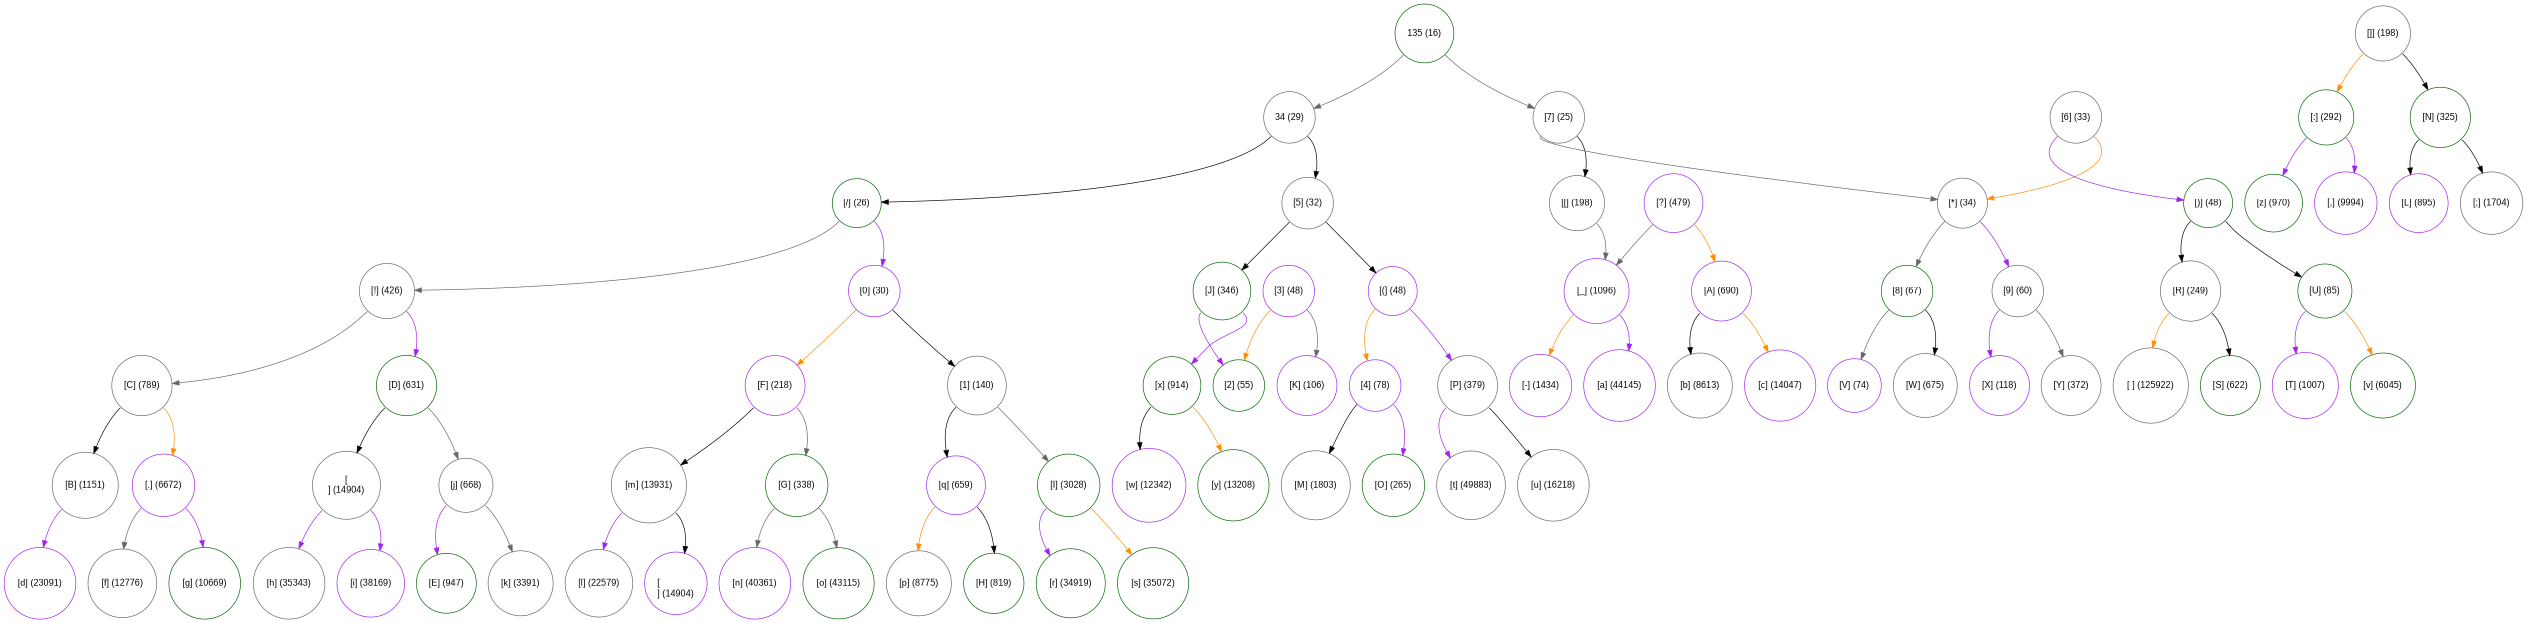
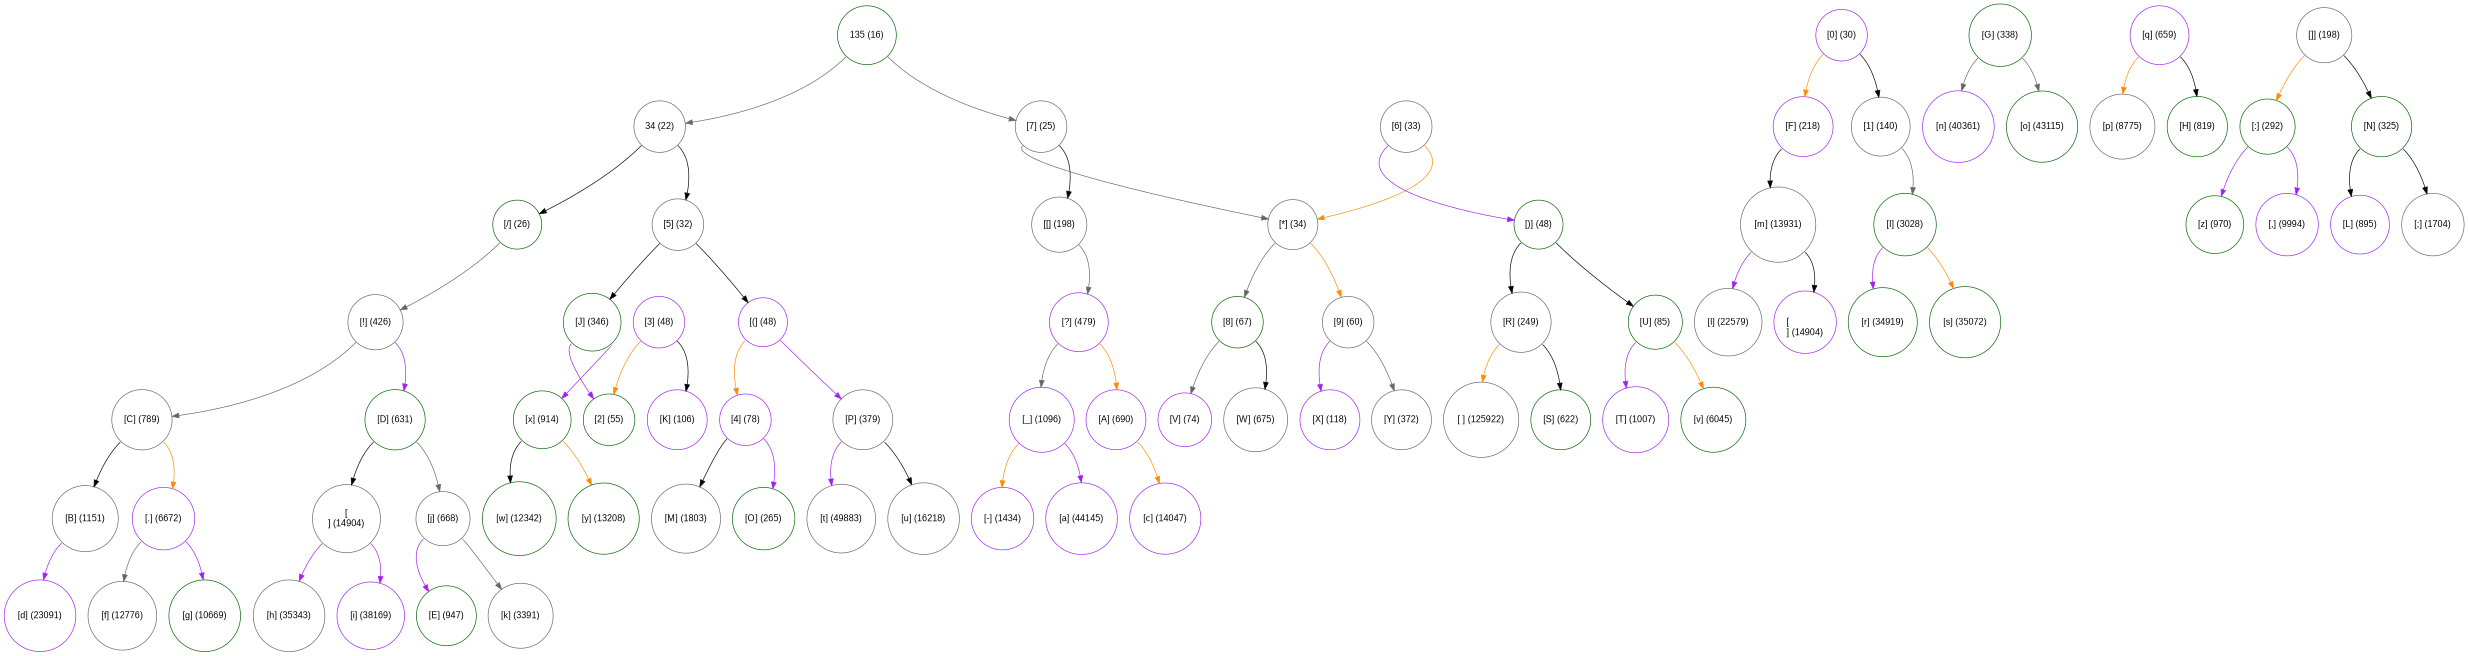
  digraph {
    node [color=gray40 fontname=Arial shape=circle]
    edge [color=black tailport=sw]
    n1 [color=darkgreen label="135 (16)" width=0.5]
-   n2 [label="34 (29)" width=0.5]
+   n2 [label="34 (22)" width=0.5]
    n3 [label="[7] (25)" width=0.5]
    n4 [color=darkgreen label="[/] (26)" width=0.5]
    n5 [label="[5] (32)" width=0.5]
    n6 [label="[[] (198)" width=0.5]
    n7 [label="[*] (34)" width=0.5]
    n8 [label="[!] (426)" width=0.5]
    n9 [color=purple label="[0] (30)" width=0.5]
    n10 [color=darkgreen label="[J] (346)" width=0.5]
    n11 [color=purple label="[(] (48)" width=0.5]
    n12 [label="[C] (789)" width=0.5]
    n13 [color=darkgreen label="[D] (631)" width=0.5]
    n14 [color=purple label="[F] (218)" width=0.5]
    n15 [label="[1] (140)" width=0.5]
    n16 [label="[B] (1151)" width=0.5]
    n17 [color=purple label="[.] (6672)" width=0.5]
    n18 [label="[\n] (14904)" width=0.5]
    n19 [label="[j] (668)" width=0.5]
    n20 [color=purple label="[d] (23091)" width=0.5]
    n21 [label="[f] (12776)" width=0.5]
    n22 [color=darkgreen label="[g] (10669)" width=0.5]
    n23 [label="[h] (35343)" width=0.5]
    n24 [color=purple label="[i] (38169)" width=0.5]
    n25 [color=darkgreen label="[E] (947)" width=0.5]
    n26 [label="[k] (3391)" width=0.5]
    n27 [label="[m] (13931)" width=0.5]
    n28 [color=darkgreen label="[G] (338)" width=0.5]
    n29 [color=purple label="[q] (659)" width=0.5]
    n30 [color=darkgreen label="[I] (3028)" width=0.5]
    n31 [label="[l] (22579)" width=0.5]
    n32 [color=purple label="[] (14904)" width=0.5]
    n33 [color=purple label="[n] (40361)" width=0.5]
    n34 [color=darkgreen label="[o] (43115)" width=0.5]
    n35 [label="[p] (8775)" width=0.5]
    n36 [color=darkgreen label="[H] (819)" width=0.5]
    n37 [color=darkgreen label="[r] (34919)" width=0.5]
    n38 [color=darkgreen label="[s] (35072)" width=0.5]
    n39 [color=darkgreen label="[x] (914)" width=0.5]
    n40 [color=darkgreen label="[2] (55)" width=0.5]
    n41 [color=purple label="[4] (78)" width=0.5]
    n42 [label="[P] (379)" width=0.5]
    n43 [color=purple label="[3] (48)" width=0.5]
    n44 [color=purple label="[K] (106)" width=0.5]
-   n45 [color=purple label="[w] (12342)" width=0.5]
+   n45 [color=darkgreen label="[w] (12342)" width=0.5]
    n46 [color=darkgreen label="[y] (13208)" width=0.5]
    n47 [label="[M] (1803)" width=0.5]
    n48 [color=darkgreen label="[O] (265)" width=0.5]
    n49 [label="[t] (49883)" width=0.5]
    n50 [label="[u] (16218)" width=0.5]
    n51 [label="[6] (33)" width=0.5]
    n52 [color=darkgreen label="[)] (48)" width=0.5]
    n53 [color=purple label="[?] (479)" width=0.5]
    n54 [label="[R] (249)" width=0.5]
    n55 [color=darkgreen label="[U] (85)" width=0.5]
    n56 [color=darkgreen label="[8] (67)" width=0.5]
    n57 [label="[9] (60)" width=0.5]
    n58 [label="[ ] (125922)" width=0.5]
    n59 [color=darkgreen label="[S] (622)" width=0.5]
    n60 [color=purple label="[T] (1007)" width=0.5]
    n61 [color=darkgreen label="[v] (6045)" width=0.5]
    n62 [color=purple label="[V] (74)" width=0.5]
    n63 [label="[W] (675)" width=0.5]
    n64 [color=purple label="[X] (118)" width=0.5]
    n65 [label="[Y] (372)" width=0.5]
    n66 [label="[]] (198)" width=0.5]
    n67 [color=darkgreen label="[:] (292)" width=0.5]
    n68 [color=darkgreen label="[N] (325)" width=0.5]
    n69 [color=purple label="[_] (1096)" width=0.5]
    n70 [color=purple label="[A] (690)" width=0.5]
    n71 [color=darkgreen label="[z] (970)" width=0.5]
    n72 [color=purple label="[,] (9994)" width=0.5]
    n73 [color=purple label="[L] (895)" width=0.5]
    n74 [label="[;] (1704)" width=0.5]
    n75 [color=purple label="[-] (1434)" width=0.5]
    n76 [color=purple label="[a] (44145)" width=0.5]
-   n77 [label="[b] (8613)" width=0.5]
    n78 [color=purple label="[c] (14047)" width=0.5]
    n1 -> n2 [color=gray40]
    n1 -> n3 [color=gray40 tailport=se]
    n2 -> n4
    n2 -> n5 [tailport=se]
    n3 -> n6 [tailport=se]
    n3 -> n7 [color=gray40]
    n4 -> n8 [color=gray40]
-   n4 -> n9 [color=purple tailport=se]
    n5 -> n10
    n5 -> n11 [tailport=se]
-   n6 -> n69 [color=gray40 tailport=se]
+   n6 -> n53 [color=gray40 tailport=se]
    n7 -> n56 [color=gray40]
-   n7 -> n57 [color=purple tailport=se]
+   n7 -> n57 [color=darkorange tailport=se]
    n8 -> n12 [color=gray40]
    n8 -> n13 [color=purple tailport=se]
    n9 -> n14 [color=darkorange]
    n9 -> n15 [tailport=se]
    n10 -> n39 [color=purple tailport=se]
    n10 -> n40 [color=purple]
    n11 -> n41 [color=darkorange]
    n11 -> n42 [color=purple tailport=se]
    n12 -> n16
    n12 -> n17 [color=darkorange tailport=se]
    n13 -> n18
    n13 -> n19 [color=gray40 tailport=se]
    n14 -> n27
-   n14 -> n28 [color=gray40 tailport=se]
-   n15 -> n29
    n15 -> n30 [color=gray40 tailport=se]
    n16 -> n20 [color=purple]
    n17 -> n21 [color=gray40]
    n17 -> n22 [color=purple tailport=se]
    n18 -> n23 [color=purple]
    n18 -> n24 [color=purple tailport=se]
    n19 -> n25 [color=purple]
    n19 -> n26 [color=gray40 tailport=se]
    n27 -> n31 [color=purple]
    n27 -> n32 [tailport=se]
    n28 -> n33 [color=gray40]
    n28 -> n34 [color=gray40 tailport=se]
    n29 -> n35 [color=darkorange]
    n29 -> n36 [tailport=se]
    n30 -> n37 [color=purple]
    n30 -> n38 [color=darkorange tailport=se]
    n39 -> n45
    n39 -> n46 [color=darkorange tailport=se]
    n41 -> n47
    n41 -> n48 [color=purple tailport=se]
    n42 -> n49 [color=purple]
    n42 -> n50 [tailport=se]
    n43 -> n40 [color=darkorange]
-   n43 -> n44 [color=gray40 tailport=se]
+   n43 -> n44 [tailport=se]
    n51 -> n7 [color=darkorange tailport=se]
    n51 -> n52 [color=purple]
    n52 -> n54
    n52 -> n55 [tailport=se]
    n53 -> n69 [color=gray40]
    n53 -> n70 [color=darkorange tailport=se]
    n54 -> n58 [color=darkorange]
    n54 -> n59 [tailport=se]
    n55 -> n60 [color=purple]
    n55 -> n61 [color=darkorange tailport=se]
    n56 -> n62 [color=gray40]
    n56 -> n63 [tailport=se]
    n57 -> n64 [color=purple]
    n57 -> n65 [color=gray40 tailport=se]
    n66 -> n67 [color=darkorange]
    n66 -> n68 [tailport=se]
    n67 -> n71 [color=purple]
    n67 -> n72 [color=purple tailport=se]
    n68 -> n73
    n68 -> n74 [tailport=se]
    n69 -> n75 [color=darkorange]
    n69 -> n76 [color=purple tailport=se]
-   n70 -> n77
    n70 -> n78 [color=darkorange tailport=se]
  }
